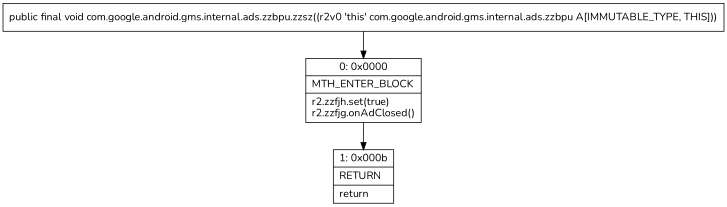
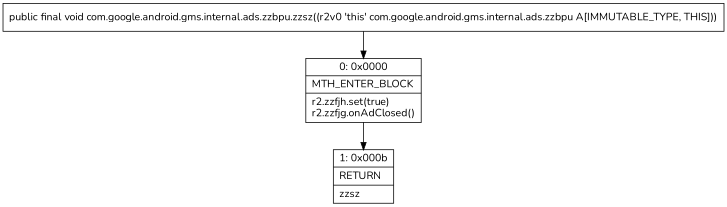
  digraph {
    fontname=Nunito
    node [shape=record fontname=Nunito]
    edge [fontname=Nunito]
    n1 [label="{0\:\ 0x0000|MTH_ENTER_BLOCK\l|r2.zzfjh.set(true)\lr2.zzfjg.onAdClosed()\l}"]
-   n2 [label="{1\:\ 0x000b|RETURN\l|return\l}"]
+   n2 [label="{1\:\ 0x000b|RETURN\l|zzsz\l}"]
    n3 [label="{public final void com.google.android.gms.internal.ads.zzbpu.zzsz((r2v0 'this' com.google.android.gms.internal.ads.zzbpu A[IMMUTABLE_TYPE, THIS])) }"]
    n1 -> n2
    n3 -> n1
  }
